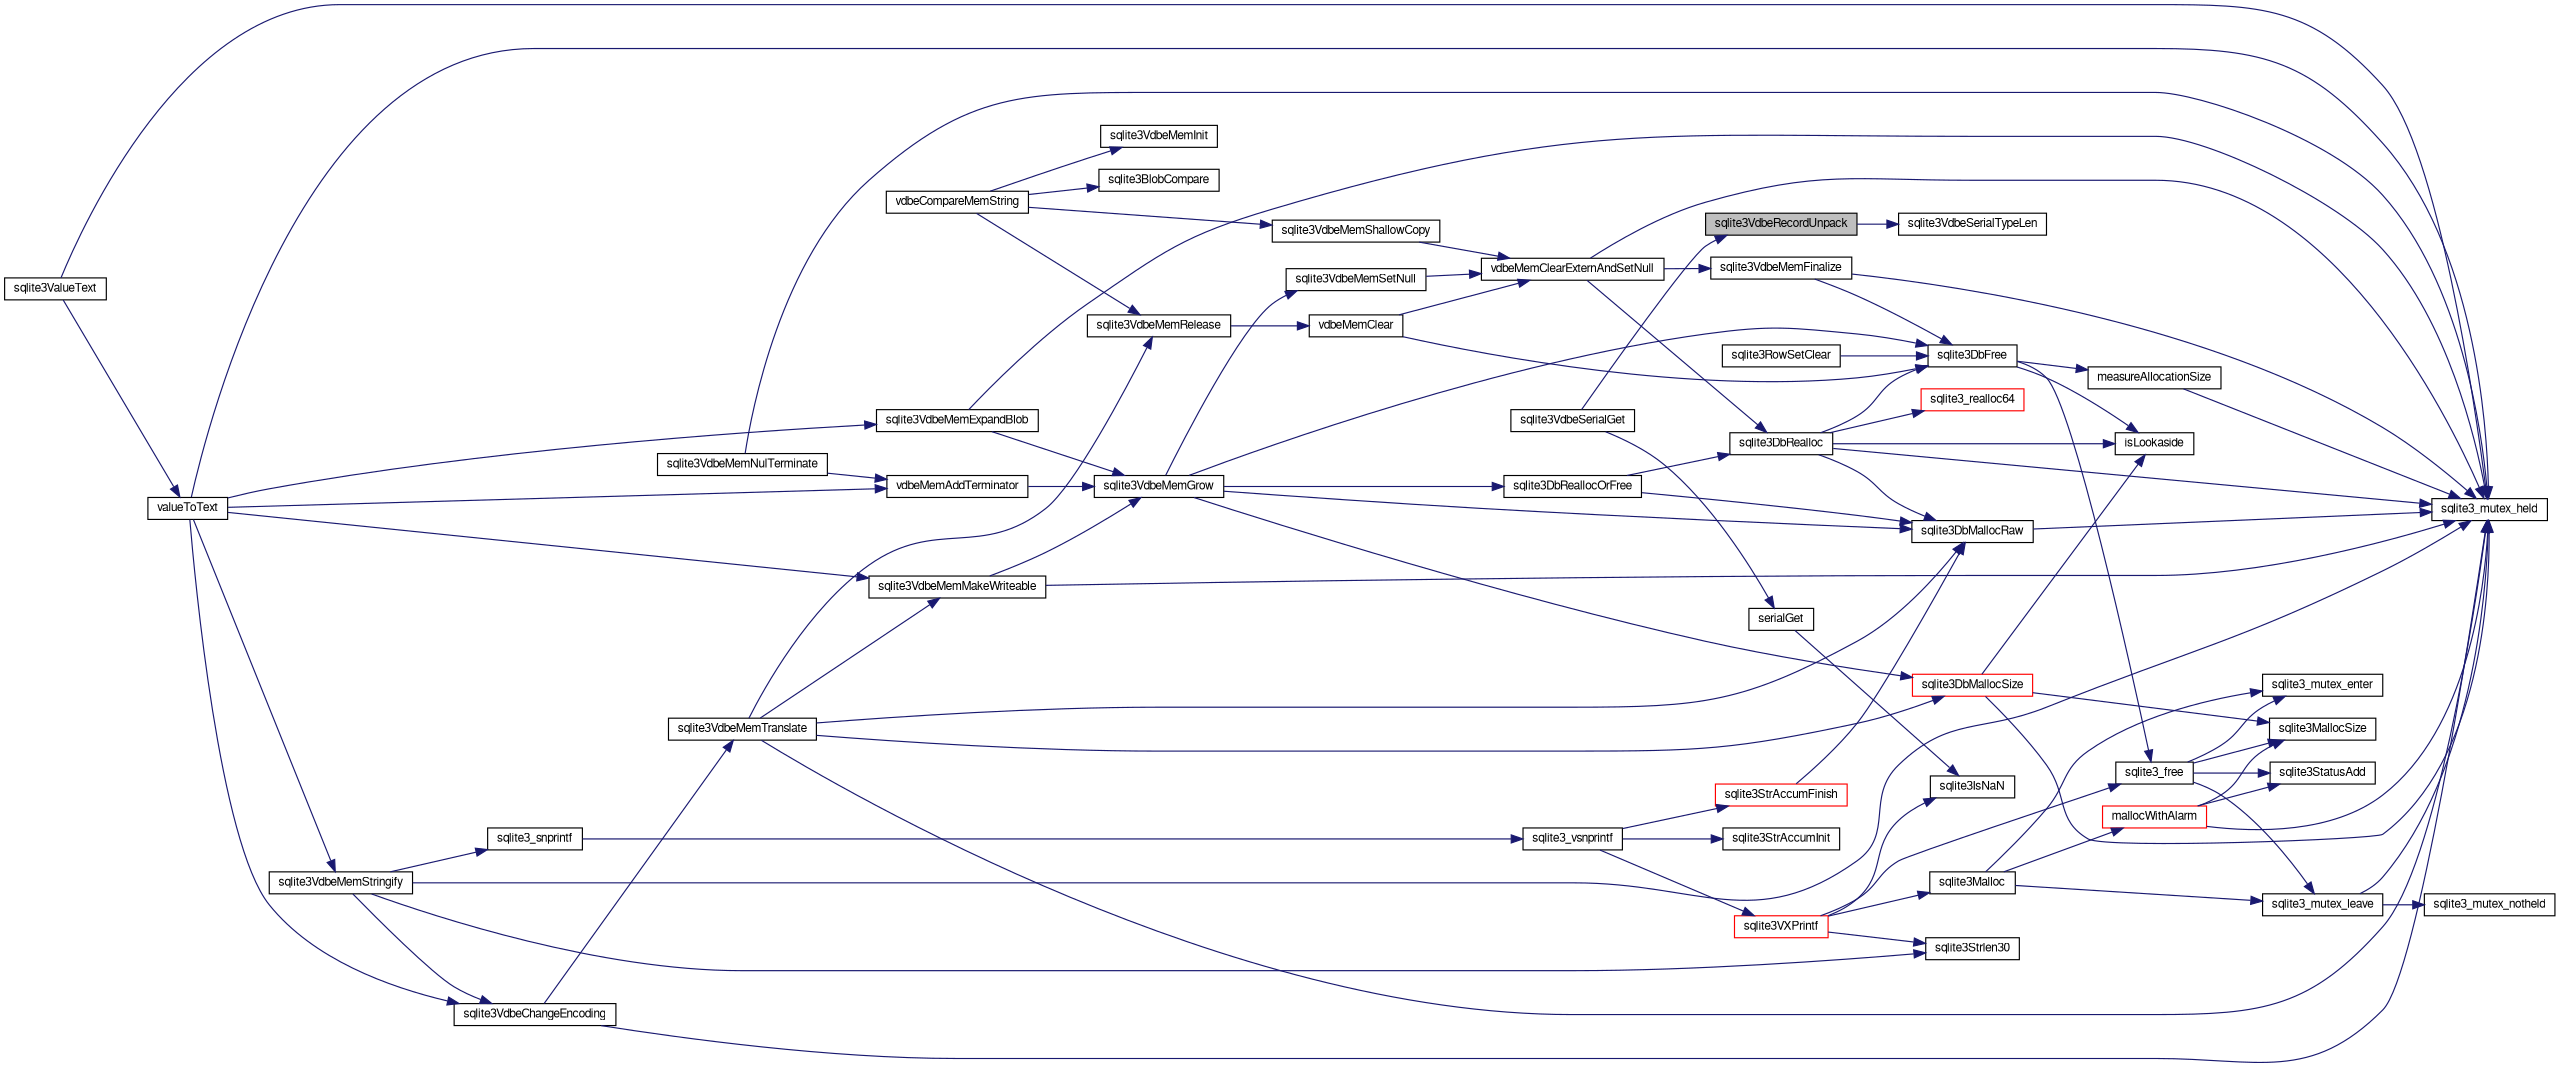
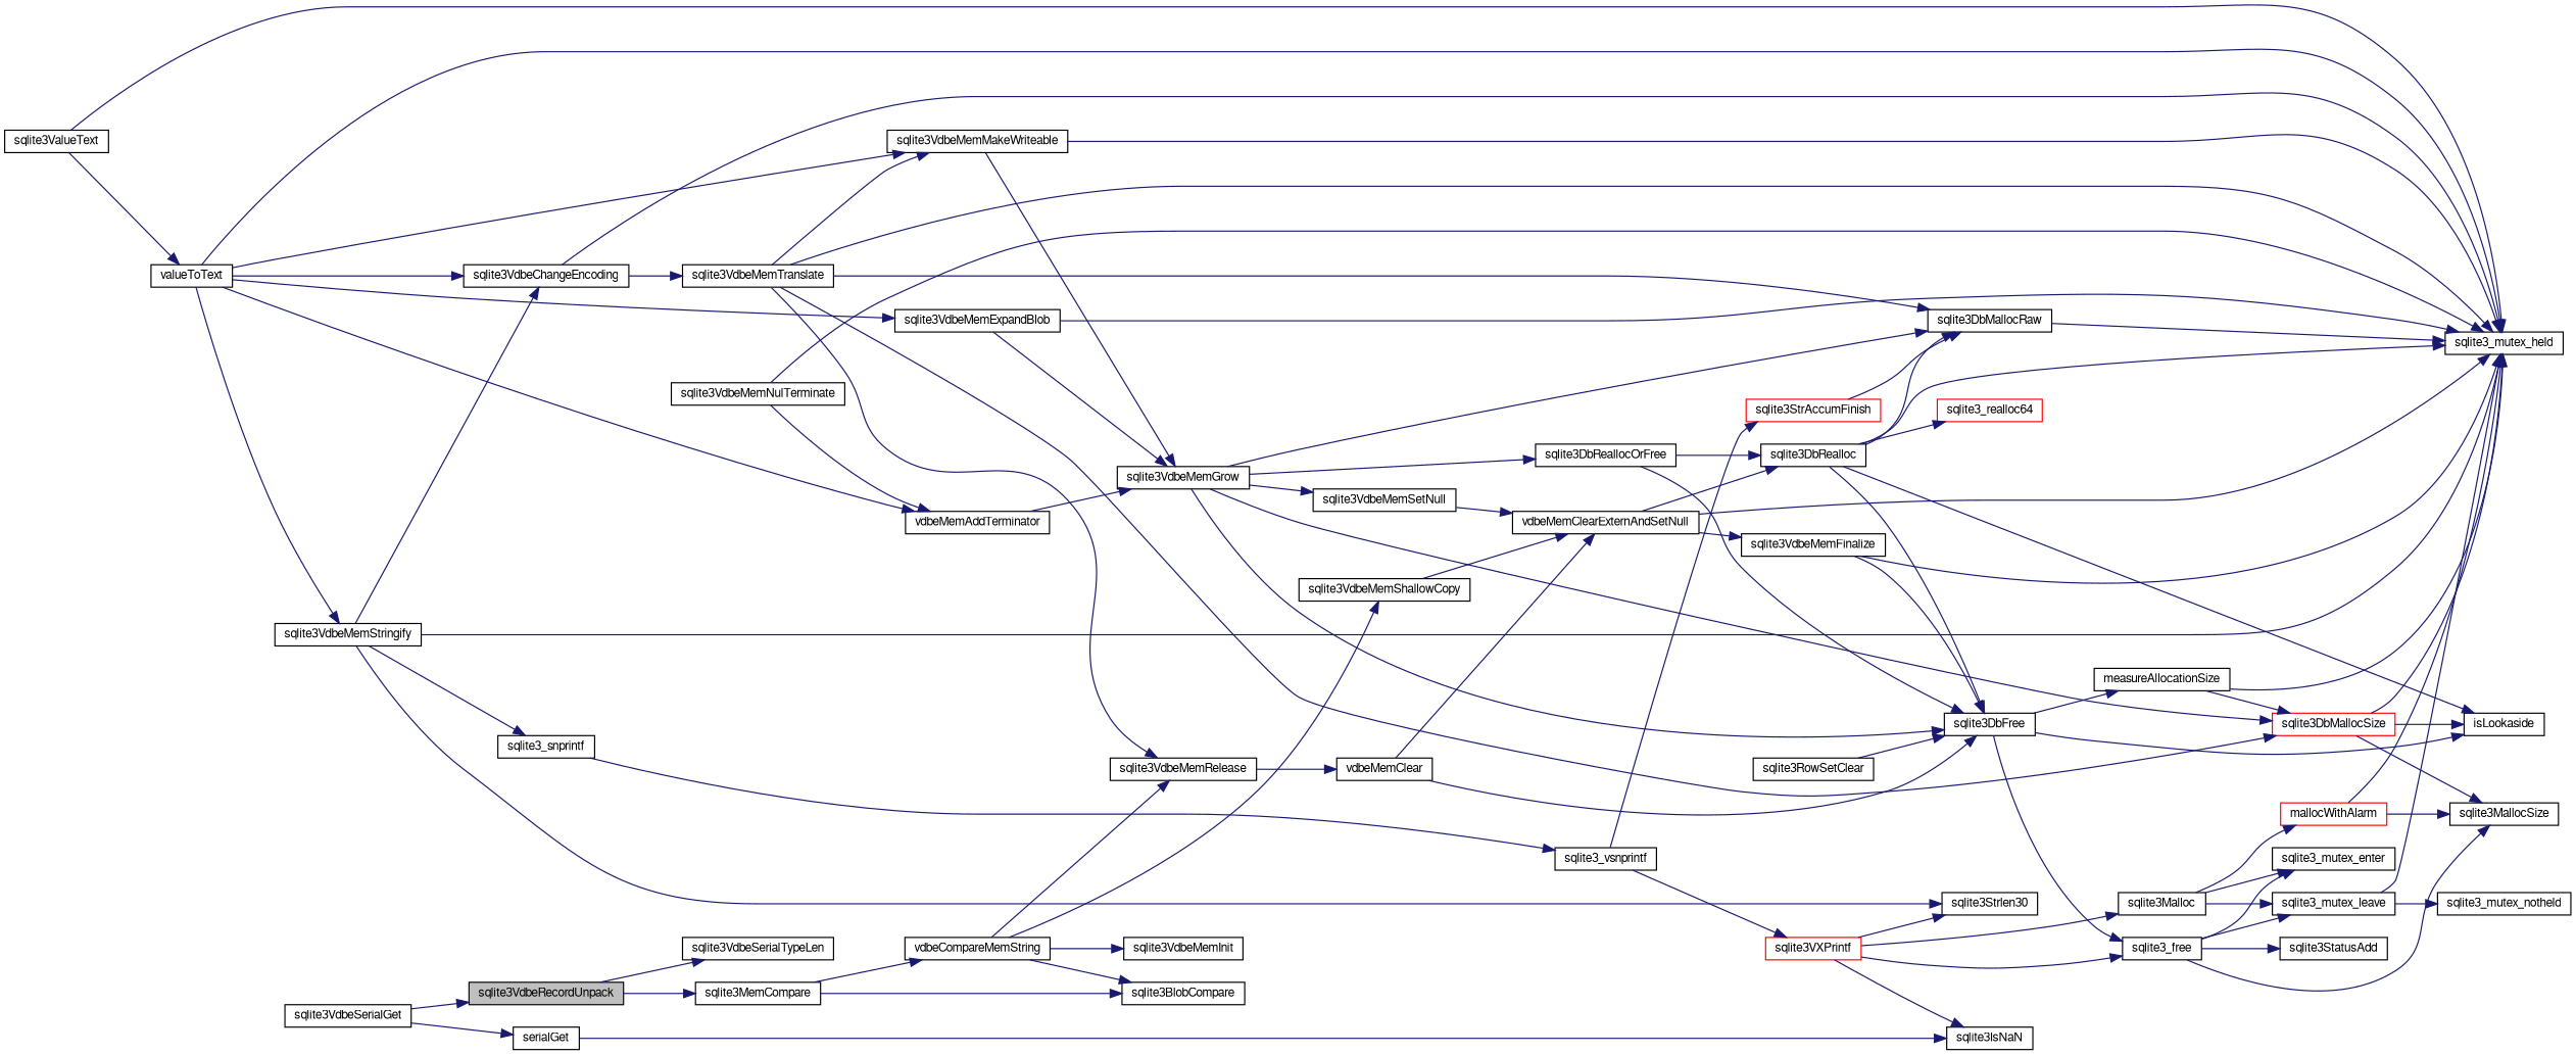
  digraph {
    rankdir=LR
    node [color=black fillcolor=white fontname=FreeSans fontsize=10 shape=record style=filled]
    edge [color=midnightblue fontname=FreeSans fontsize=10 labelfontname=FreeSans labelfontsize=10 style=solid]
    n1 [fillcolor=grey75 fontcolor=black height=0.2 label=sqlite3VdbeRecordUnpack width=0.4]
    n2 [height=0.2 label=sqlite3VdbeSerialTypeLen width=0.4]
+   n3 [height=0.2 label=sqlite3MemCompare width=0.4]
    n4 [height=0.2 label=sqlite3VdbeSerialGet width=0.4]
    n5 [height=0.2 label=serialGet width=0.4]
    n6 [height=0.2 label=vdbeCompareMemString width=0.4]
    n7 [height=0.2 label=sqlite3BlobCompare width=0.4]
    n8 [height=0.2 label=sqlite3IsNaN width=0.4]
    n9 [height=0.2 label=sqlite3VdbeMemInit width=0.4]
    n10 [height=0.2 label=sqlite3VdbeMemShallowCopy width=0.4]
    n11 [height=0.2 label=sqlite3VdbeMemRelease width=0.4]
    n12 [height=0.2 label=vdbeMemClearExternAndSetNull width=0.4]
    n13 [height=0.2 label=sqlite3ValueText width=0.4]
    n14 [height=0.2 label=sqlite3_mutex_held width=0.4]
    n15 [height=0.2 label=valueToText width=0.4]
    n16 [height=0.2 label=vdbeMemClear width=0.4]
    n17 [height=0.2 label=sqlite3VdbeMemFinalize width=0.4]
    n18 [height=0.2 label=sqlite3DbRealloc width=0.4]
    n19 [height=0.2 label=sqlite3DbFree width=0.4]
    n20 [height=0.2 label=sqlite3RowSetClear width=0.4]
    n21 [height=0.2 label=measureAllocationSize width=0.4]
    n22 [height=0.2 label=isLookaside width=0.4]
    n23 [height=0.2 label=sqlite3_free width=0.4]
    n24 [color=red height=0.2 label=sqlite3DbMallocSize width=0.4]
    n25 [height=0.2 label=sqlite3MallocSize width=0.4]
    n26 [height=0.2 label=sqlite3_mutex_enter width=0.4]
    n27 [height=0.2 label=sqlite3StatusAdd width=0.4]
    n28 [height=0.2 label=sqlite3_mutex_leave width=0.4]
    n29 [height=0.2 label=sqlite3_mutex_notheld width=0.4]
    n30 [height=0.2 label=sqlite3VdbeMemExpandBlob width=0.4]
    n31 [height=0.2 label=sqlite3VdbeChangeEncoding width=0.4]
    n32 [height=0.2 label=sqlite3VdbeMemMakeWriteable width=0.4]
    n33 [height=0.2 label=sqlite3VdbeMemStringify width=0.4]
    n34 [height=0.2 label=vdbeMemAddTerminator width=0.4]
    n35 [height=0.2 label=sqlite3VdbeMemGrow width=0.4]
    n36 [height=0.2 label=sqlite3VdbeMemTranslate width=0.4]
    n37 [height=0.2 label=sqlite3VdbeMemNulTerminate width=0.4]
    n38 [height=0.2 label=sqlite3_snprintf width=0.4]
    n39 [height=0.2 label=sqlite3Strlen30 width=0.4]
    n40 [height=0.2 label=sqlite3DbReallocOrFree width=0.4]
    n41 [height=0.2 label=sqlite3DbMallocRaw width=0.4]
    n42 [height=0.2 label=sqlite3VdbeMemSetNull width=0.4]
    n43 [color=red height=0.2 label=sqlite3_realloc64 width=0.4]
    n44 [height=0.2 label=sqlite3Malloc width=0.4]
    n45 [color=red height=0.2 label=mallocWithAlarm width=0.4]
    n46 [height=0.2 label=sqlite3_vsnprintf width=0.4]
-   n47 [height=0.2 label=sqlite3StrAccumInit width=0.4]
    n48 [color=red height=0.2 label=sqlite3VXPrintf width=0.4]
    n49 [color=red height=0.2 label=sqlite3StrAccumFinish width=0.4]
    n1 -> n2
+   n1 -> n3
+   n3 -> n6
+   n3 -> n7
    n4 -> n1
    n4 -> n5
    n5 -> n8
    n6 -> n7
    n6 -> n9
    n6 -> n10
    n6 -> n11
    n10 -> n12
    n11 -> n16
    n12 -> n14
    n12 -> n17
    n12 -> n18
    n13 -> n14
    n13 -> n15
    n15 -> n14
    n15 -> n30
    n15 -> n31
    n15 -> n32
    n15 -> n33
    n15 -> n34
    n16 -> n12
    n16 -> n19
    n17 -> n14
    n17 -> n19
    n18 -> n14
    n18 -> n19
    n18 -> n22
    n18 -> n41
    n18 -> n43
    n19 -> n21
    n19 -> n22
    n19 -> n23
    n20 -> n19
    n21 -> n14
+   n21 -> n24
    n23 -> n25
    n23 -> n26
    n23 -> n27
    n23 -> n28
    n24 -> n14
    n24 -> n22
    n24 -> n25
    n28 -> n14
    n28 -> n29
    n30 -> n14
    n30 -> n35
    n31 -> n14
    n31 -> n36
    n32 -> n14
    n32 -> n35
    n33 -> n14
    n33 -> n31
    n33 -> n38
    n33 -> n39
    n34 -> n35
    n35 -> n19
    n35 -> n24
    n35 -> n40
    n35 -> n41
    n35 -> n42
    n36 -> n11
    n36 -> n14
    n36 -> n24
    n36 -> n32
    n36 -> n41
    n37 -> n14
    n37 -> n34
    n38 -> n46
    n40 -> n18
-   n40 -> n41
+   n40 -> n19
    n41 -> n14
    n42 -> n12
    n44 -> n26
    n44 -> n28
    n44 -> n45
    n45 -> n14
    n45 -> n25
-   n45 -> n27
-   n46 -> n47
    n46 -> n48
    n46 -> n49
    n48 -> n8
    n48 -> n23
    n48 -> n39
    n48 -> n44
    n49 -> n41
  }
